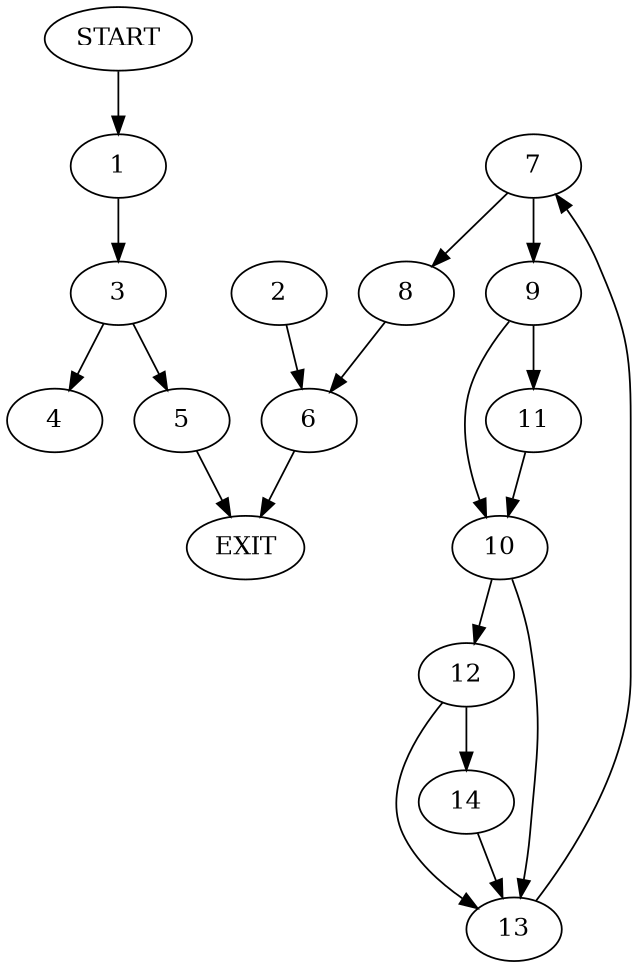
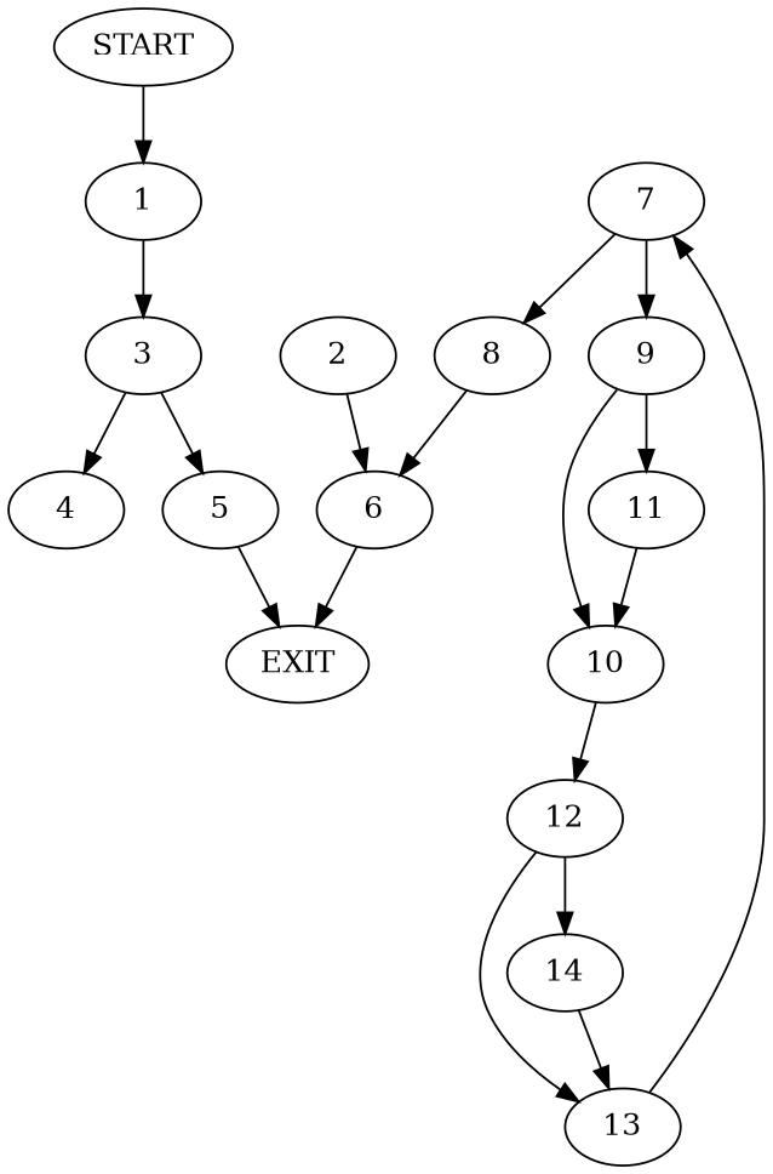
  digraph {
    n1 [label=START]
    1
    3
    n4 [label=EXIT]
    2
    6
    4
    5
    7
    8
    9
    10
    11
    12
    13
    14
    n1 -> 1
    1 -> 3
    3 -> 4
    3 -> 5
    2 -> 6
    6 -> n4
    5 -> n4
    7 -> 8
    7 -> 9
    8 -> 6
    9 -> 10
    9 -> 11
    10 -> 12
-   10 -> 13
    11 -> 10
    12 -> 13
    12 -> 14
    13 -> 7
    14 -> 13
  }
